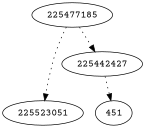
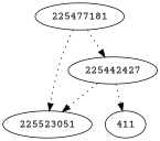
  strict digraph {
    fontname="Courier Prime"
    node [fontname="Courier Prime"]
    edge [fontname="Courier Prime" style=dotted]
    n1 [label=225442427]
-   225477181 [label=225477185]
+   225477181
    225523051
-   451
+   451 [label=411]
+   n1 -> 225523051
    n1 -> 451
    225477181 -> n1
    225477181 -> 225523051
  }
